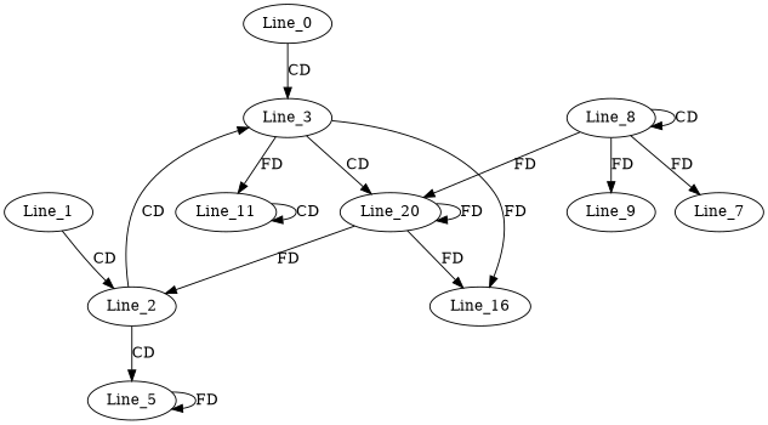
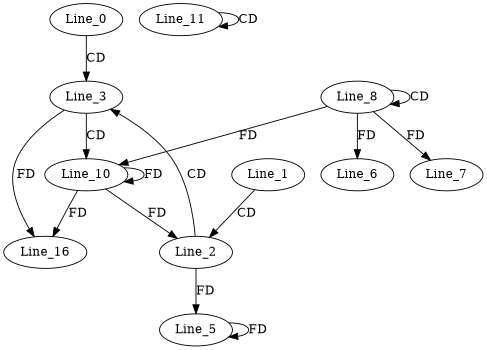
  digraph {
    Line_0
    Line_3
    Line_1
    Line_2
    Line_5
-   Line_10 [label=Line_20]
+   Line_10
    Line_11
    n8 [label=Line_16]
    Line_8
-   Line_9
+   Line_9 [label=Line_6]
    Line_7
    Line_0 -> Line_3 [label=CD]
    Line_3 -> Line_10 [label=CD]
-   Line_3 -> Line_11 [label=FD]
    Line_3 -> n8 [label=FD]
    Line_1 -> Line_2 [label=CD]
    Line_2 -> Line_3 [label=CD]
-   Line_2 -> Line_5 [label=CD]
+   Line_2 -> Line_5 [label=FD]
    Line_5 -> Line_5 [label=FD]
    Line_10 -> Line_2 [label=FD]
    Line_10 -> Line_10 [label=FD]
    Line_10 -> n8 [label=FD]
    Line_11 -> Line_11 [label=CD]
    Line_8 -> Line_10 [label=FD]
    Line_8 -> Line_8 [label=CD]
    Line_8 -> Line_9 [label=FD]
    Line_8 -> Line_7 [label=FD]
  }
